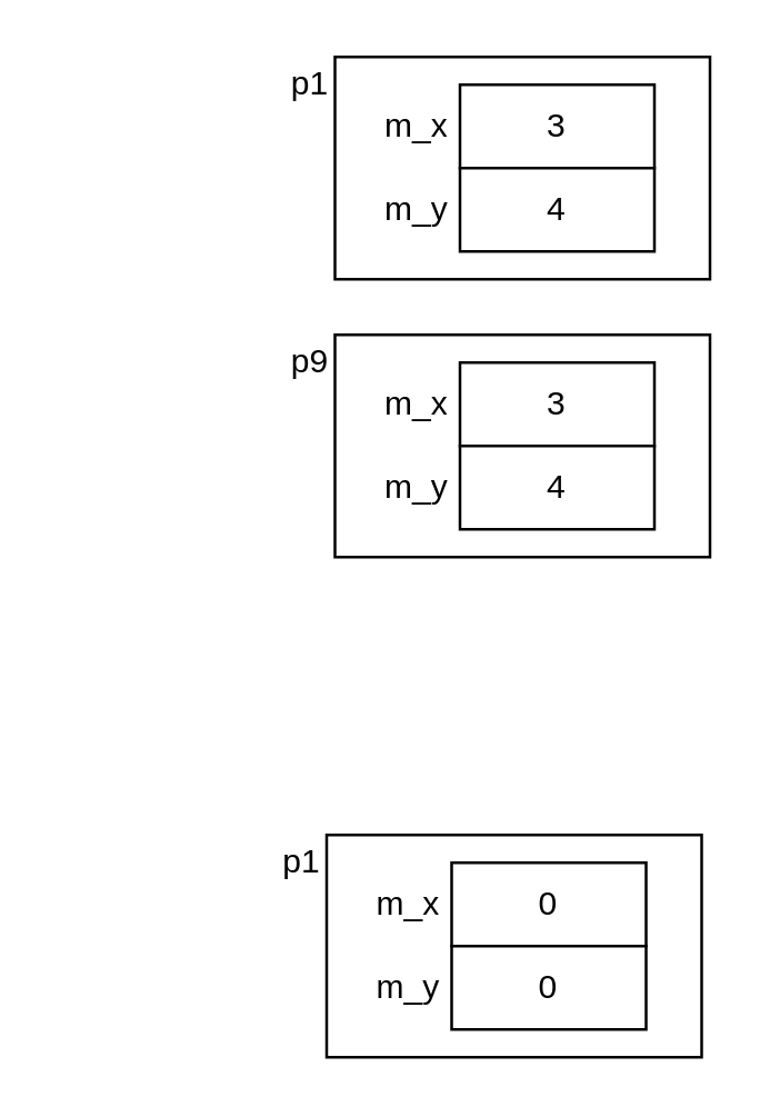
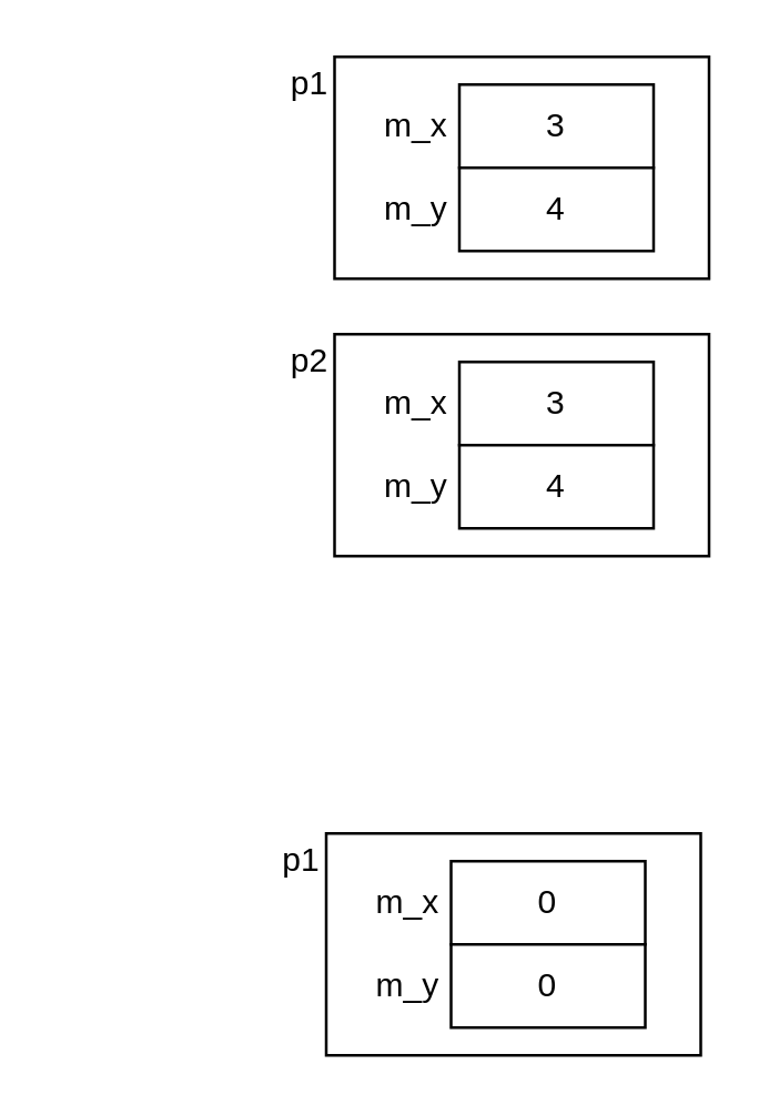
  <mxCell id="0" />
  <mxCell id="1" parent="0" />
  <mxCell id="2" value="" style="group" parent="1" vertex="1" connectable="0"><mxGeometry x="20" y="20" width="235" height="110" as="geometry" /></mxCell>
  <mxCell id="3" value="" style="rounded=0;whiteSpace=wrap;html=1;" parent="2" vertex="1"><mxGeometry x="100" width="135" height="80" as="geometry" /></mxCell>
  <mxCell id="4" value="" style="group" parent="2" vertex="1" connectable="0"><mxGeometry x="105" y="10" width="110" height="30" as="geometry" /></mxCell>
  <mxCell id="5" value="3" style="rounded=0;whiteSpace=wrap;html=1;" parent="4" vertex="1"><mxGeometry x="40" width="70" height="30" as="geometry" /></mxCell>
  <mxCell id="6" value="m_x" style="text;html=1;strokeColor=none;fillColor=none;align=right;verticalAlign=middle;whiteSpace=wrap;rounded=0;" parent="4" vertex="1"><mxGeometry x="-22" y="5" width="60" height="20" as="geometry" /></mxCell>
  <mxCell id="7" value="p1" style="text;html=1;strokeColor=none;fillColor=none;align=right;verticalAlign=middle;whiteSpace=wrap;rounded=0;" parent="4" vertex="1"><mxGeometry x="-65" y="-10" width="60" height="20" as="geometry" /></mxCell>
  <mxCell id="8" value="" style="group" parent="2" vertex="1" connectable="0"><mxGeometry x="105" y="40" width="110" height="30" as="geometry" /></mxCell>
  <mxCell id="9" value="4" style="rounded=0;whiteSpace=wrap;html=1;" parent="8" vertex="1"><mxGeometry x="40" width="70" height="30" as="geometry" /></mxCell>
  <mxCell id="10" value="m_y" style="text;html=1;strokeColor=none;fillColor=none;align=right;verticalAlign=middle;whiteSpace=wrap;rounded=0;" parent="8" vertex="1"><mxGeometry x="-22" y="5" width="60" height="20" as="geometry" /></mxCell>
  <mxCell id="11" value="" style="rounded=0;whiteSpace=wrap;html=1;" parent="1" vertex="1"><mxGeometry x="120" y="120" width="135" height="80" as="geometry" /></mxCell>
  <mxCell id="12" value="" style="group" parent="1" vertex="1" connectable="0"><mxGeometry x="125" y="130" width="110" height="30" as="geometry" /></mxCell>
  <mxCell id="13" value="3" style="rounded=0;whiteSpace=wrap;html=1;" parent="12" vertex="1"><mxGeometry x="40" width="70" height="30" as="geometry" /></mxCell>
  <mxCell id="14" value="m_x" style="text;html=1;strokeColor=none;fillColor=none;align=right;verticalAlign=middle;whiteSpace=wrap;rounded=0;" parent="12" vertex="1"><mxGeometry x="-22" y="5" width="60" height="20" as="geometry" /></mxCell>
- <mxCell id="15" value="p9" style="text;html=1;strokeColor=none;fillColor=none;align=right;verticalAlign=middle;whiteSpace=wrap;rounded=0;" parent="12" vertex="1"><mxGeometry x="-65" y="-10" width="60" height="20" as="geometry" /></mxCell>
+ <mxCell id="15" value="p2" style="text;html=1;strokeColor=none;fillColor=none;align=right;verticalAlign=middle;whiteSpace=wrap;rounded=0;" parent="12" vertex="1"><mxGeometry x="-65" y="-10" width="60" height="20" as="geometry" /></mxCell>
  <mxCell id="16" value="" style="group" parent="1" vertex="1" connectable="0"><mxGeometry x="125" y="160" width="110" height="30" as="geometry" /></mxCell>
  <mxCell id="17" value="4" style="rounded=0;whiteSpace=wrap;html=1;" parent="16" vertex="1"><mxGeometry x="40" width="70" height="30" as="geometry" /></mxCell>
  <mxCell id="18" value="m_y" style="text;html=1;strokeColor=none;fillColor=none;align=right;verticalAlign=middle;whiteSpace=wrap;rounded=0;" parent="16" vertex="1"><mxGeometry x="-22" y="5" width="60" height="20" as="geometry" /></mxCell>
  <mxCell id="19" value="" style="rounded=0;whiteSpace=wrap;html=1;" parent="1" vertex="1"><mxGeometry x="117" y="300" width="135" height="80" as="geometry" /></mxCell>
  <mxCell id="20" value="" style="group" parent="1" vertex="1" connectable="0"><mxGeometry x="122" y="310" width="110" height="30" as="geometry" /></mxCell>
  <mxCell id="21" value="0" style="rounded=0;whiteSpace=wrap;html=1;" parent="20" vertex="1"><mxGeometry x="40" width="70" height="30" as="geometry" /></mxCell>
  <mxCell id="22" value="m_x" style="text;html=1;strokeColor=none;fillColor=none;align=right;verticalAlign=middle;whiteSpace=wrap;rounded=0;" parent="20" vertex="1"><mxGeometry x="-22" y="5" width="60" height="20" as="geometry" /></mxCell>
  <mxCell id="23" value="p1" style="text;html=1;strokeColor=none;fillColor=none;align=right;verticalAlign=middle;whiteSpace=wrap;rounded=0;" parent="20" vertex="1"><mxGeometry x="-65" y="-10" width="60" height="20" as="geometry" /></mxCell>
  <mxCell id="24" value="" style="group" parent="1" vertex="1" connectable="0"><mxGeometry x="122" y="340" width="110" height="30" as="geometry" /></mxCell>
  <mxCell id="25" value="0" style="rounded=0;whiteSpace=wrap;html=1;" parent="24" vertex="1"><mxGeometry x="40" width="70" height="30" as="geometry" /></mxCell>
  <mxCell id="26" value="m_y" style="text;html=1;strokeColor=none;fillColor=none;align=right;verticalAlign=middle;whiteSpace=wrap;rounded=0;" parent="24" vertex="1"><mxGeometry x="-22" y="5" width="60" height="20" as="geometry" /></mxCell>
